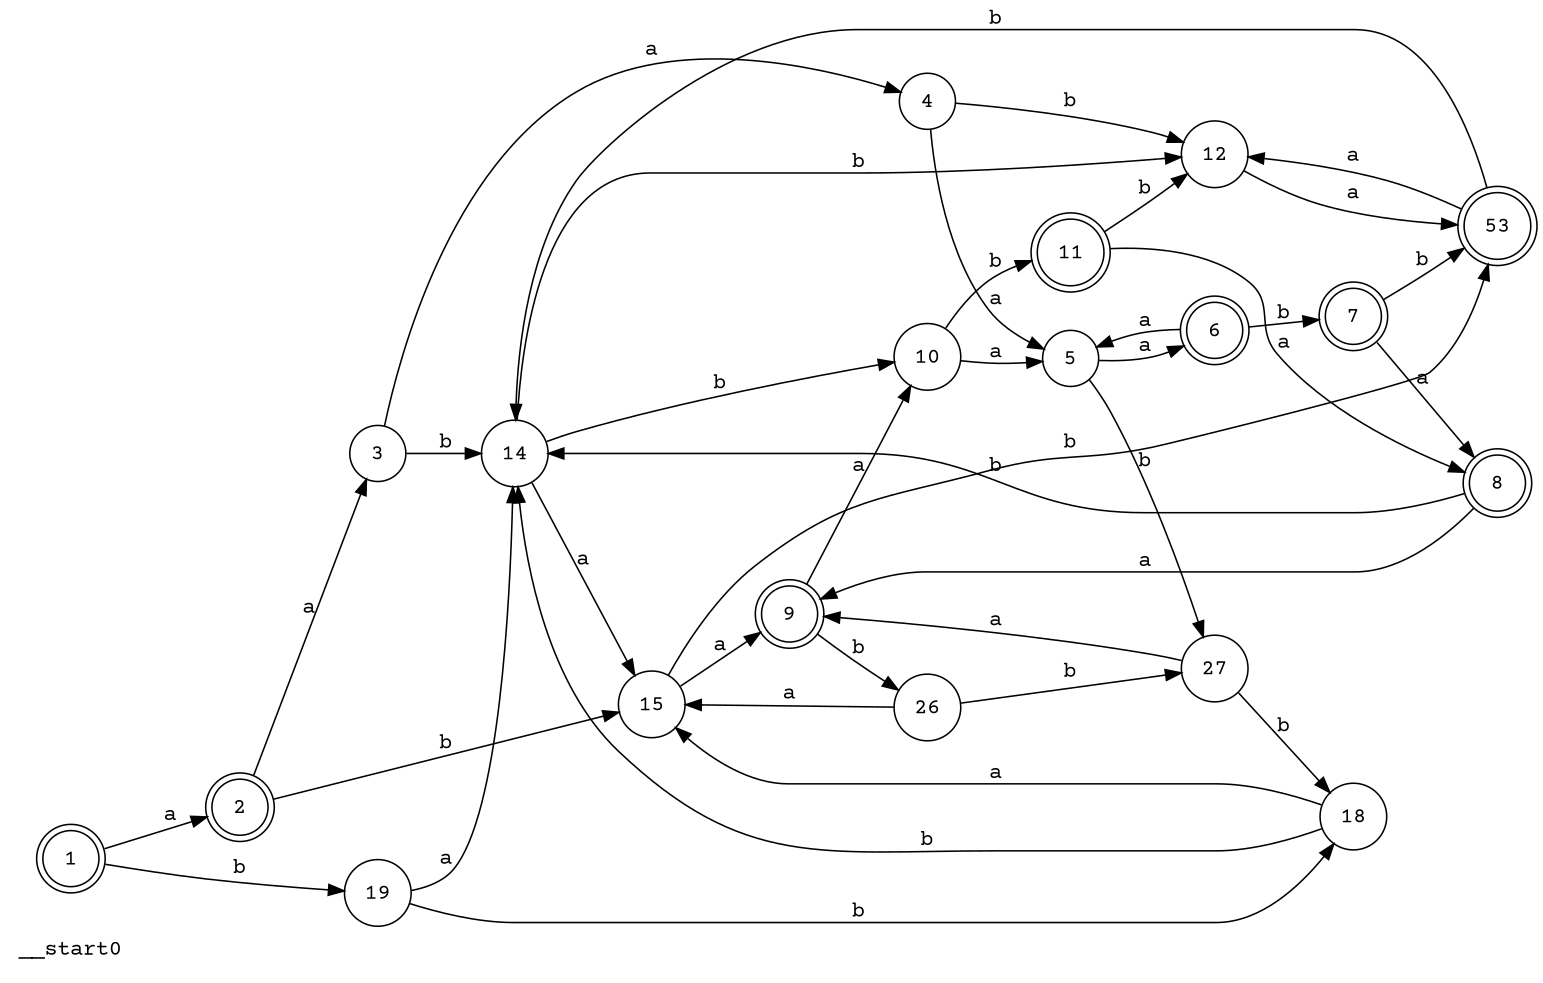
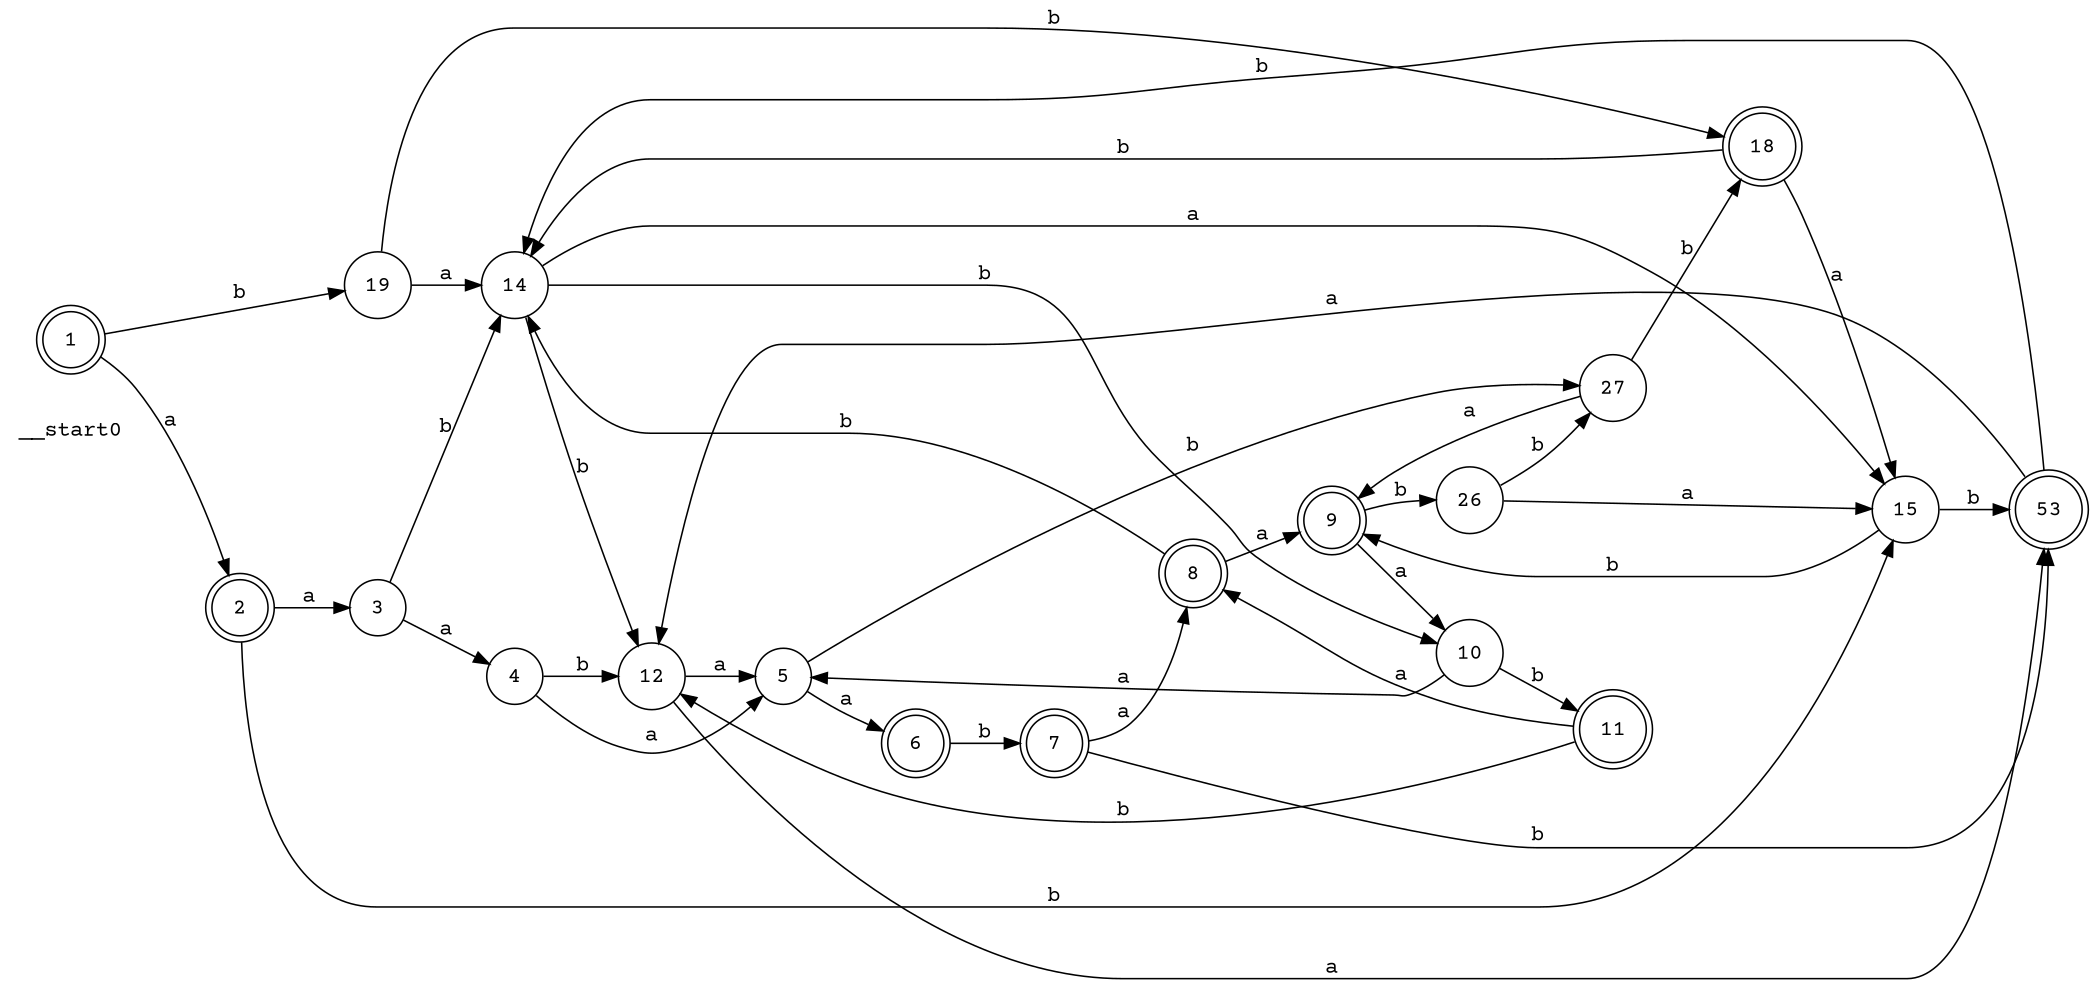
  digraph {
    fontname="Courier Prime"
    rankdir=LR
    node [fontname="Courier Prime" shape=circle color=black fillcolor=white style=filled]
    edge [fontname="Courier Prime"]
    __start0 [shape=none color="" fillcolor="" style=""]
    n2 [label=1 shape=doublecircle style="rounded,filled"]
    n3 [label=2 shape=doublecircle style="rounded,filled"]
    n4 [label=19]
    n5 [label=11 shape=doublecircle style="rounded,filled"]
    n6 [label=12]
    n7 [label=8 shape=doublecircle style="rounded,filled"]
    n8 [label=3]
    n9 [label=15]
    n10 [label=14]
-   n11 [label=18 style="rounded,filled"]
+   n11 [label=18 shape=doublecircle style="rounded,filled"]
    n12 [label=4]
    n13 [label=53 shape=doublecircle style="rounded,filled"]
    n14 [label=9 shape=doublecircle style="rounded,filled"]
    n15 [label=5]
    n16 [label=10]
    n17 [label=6 shape=doublecircle style="rounded,filled"]
    n18 [label=27]
    n19 [label=7 shape=doublecircle style="rounded,filled"]
    n20 [label=26]
    n2 -> n3 [label=a]
    n2 -> n4 [label=b]
    n3 -> n8 [label=a]
    n3 -> n9 [label=b]
    n4 -> n10 [label=a]
    n4 -> n11 [label=b]
    n5 -> n6 [label=b]
    n5 -> n7 [label=a]
    n6 -> n13 [label=a]
    n7 -> n10 [label=b]
    n7 -> n14 [label=a]
    n8 -> n10 [label=b]
    n8 -> n12 [label=a]
    n9 -> n13 [label=b]
-   n9 -> n14 [label=a]
+   n9 -> n14 [label=b]
    n10 -> n6 [label=b]
    n10 -> n9 [label=a]
    n10 -> n16 [label=b]
    n11 -> n9 [label=a]
    n11 -> n10 [label=b]
    n12 -> n6 [label=b]
    n12 -> n15 [label=a]
    n13 -> n6 [label=a]
    n13 -> n10 [label=b]
    n14 -> n16 [label=a]
    n14 -> n20 [label=b]
    n15 -> n17 [label=a]
    n15 -> n18 [label=b]
    n16 -> n5 [label=b]
    n16 -> n15 [label=a]
-   n17 -> n15 [label=a]
+   n6 -> n15 [label=a]
    n17 -> n19 [label=b]
    n18 -> n11 [label=b]
    n18 -> n14 [label=a]
    n19 -> n7 [label=a]
    n19 -> n13 [label=b]
    n20 -> n9 [label=a]
    n20 -> n18 [label=b]
  }
